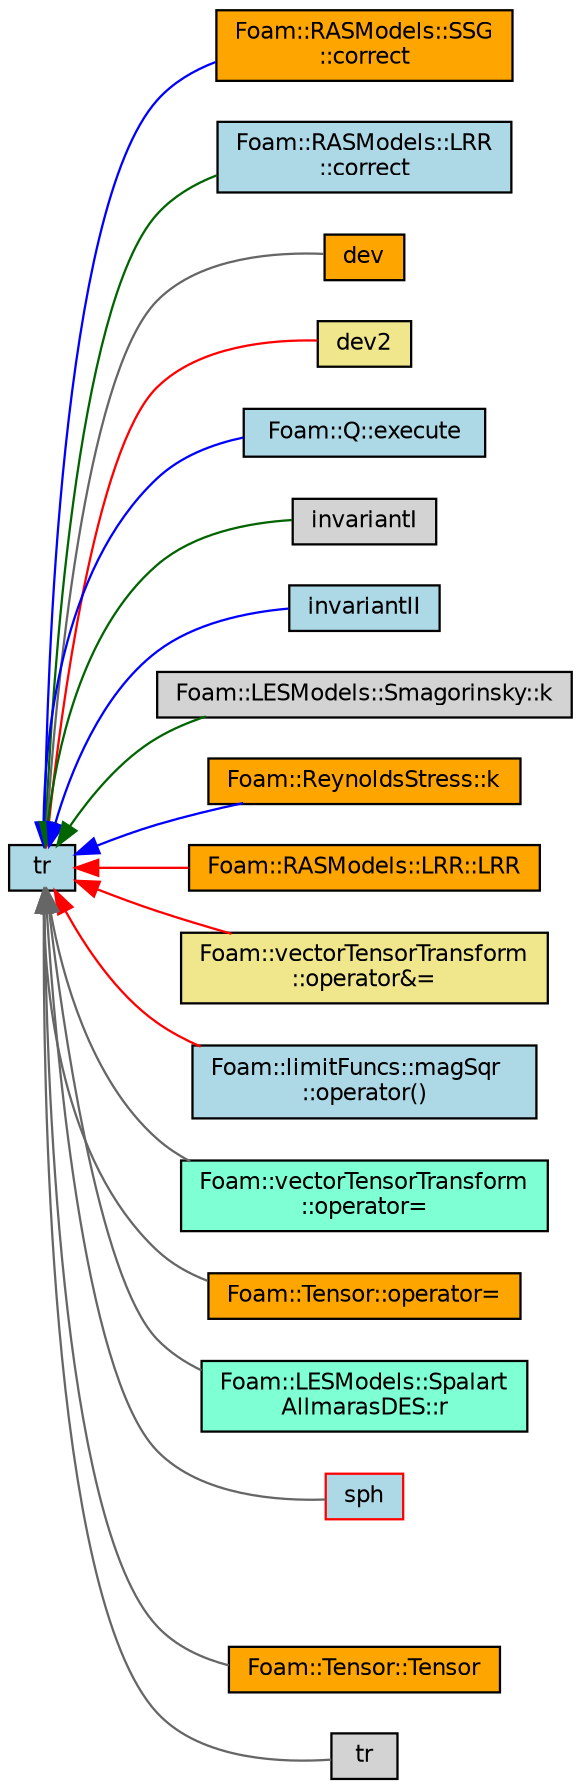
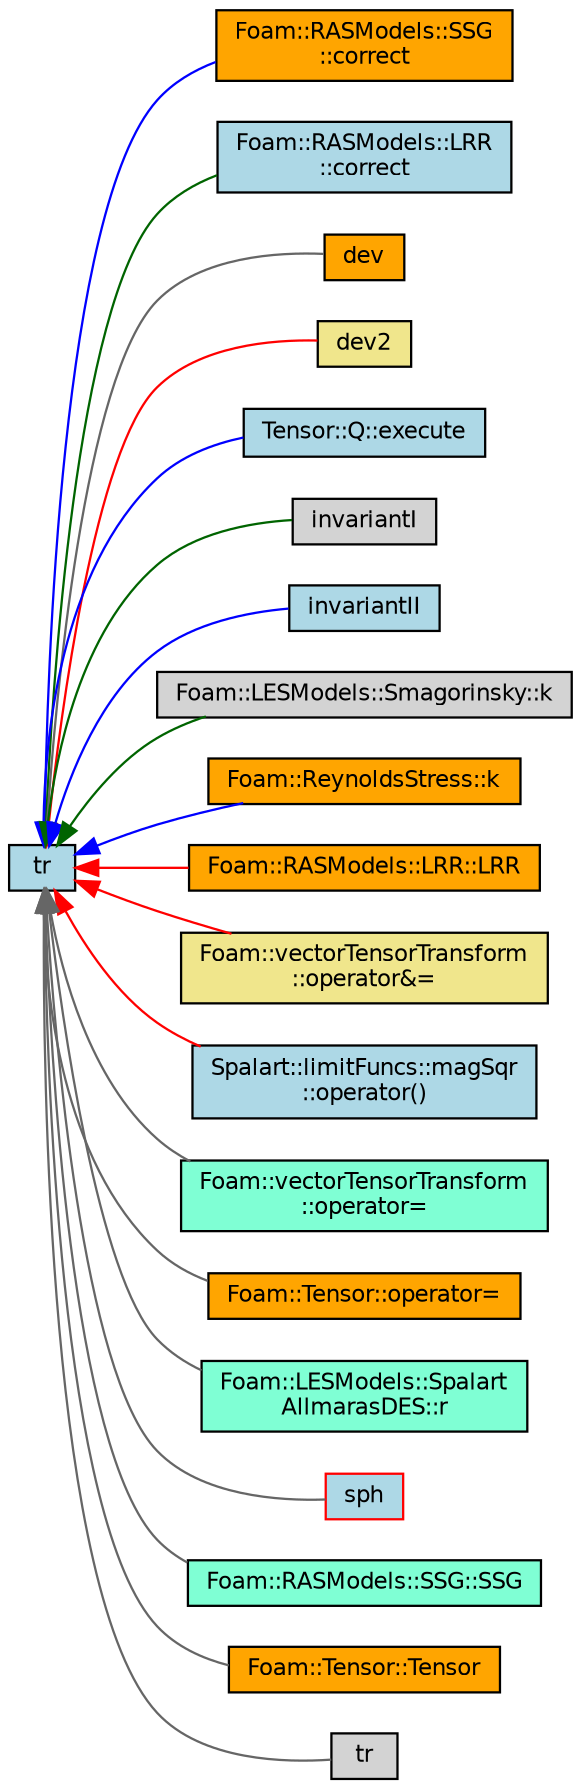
  digraph {
    rankdir=LR
    node [color=black fillcolor=lightblue fontname=Helvetica fontsize=10 shape=record style=filled]
    edge [color=gray40 dir=back fontname=Helvetica fontsize=10 labelfontname=Helvetica labelfontsize=10 style=solid]
    n1 [fontcolor=black height=0.2 label=tr width=0.4]
    n2 [fillcolor=orange height=0.2 label="Foam::RASModels::SSG\l::correct" width=0.4]
    n3 [height=0.2 label="Foam::RASModels::LRR\l::correct" width=0.4]
    n4 [fillcolor=orange height=0.2 label=dev width=0.4]
    n5 [fillcolor=khaki height=0.2 label=dev2 width=0.4]
-   n6 [height=0.2 label="Foam::Q::execute" width=0.4]
+   n6 [height=0.2 label="Tensor::Q::execute" width=0.4]
    n7 [fillcolor=lightgrey height=0.2 label=invariantI width=0.4]
    n8 [height=0.2 label=invariantII width=0.4]
    n9 [fillcolor=lightgrey height=0.2 label="Foam::LESModels::Smagorinsky::k" width=0.4]
    n10 [fillcolor=orange height=0.2 label="Foam::ReynoldsStress::k" width=0.4]
    n11 [fillcolor=orange height=0.2 label="Foam::RASModels::LRR::LRR" width=0.4]
    n12 [fillcolor=khaki height=0.2 label="Foam::vectorTensorTransform\l::operator&=" width=0.4]
-   n13 [height=0.2 label="Foam::limitFuncs::magSqr\l::operator()" width=0.4]
+   n13 [height=0.2 label="Spalart::limitFuncs::magSqr\l::operator()" width=0.4]
    n14 [fillcolor=aquamarine height=0.2 label="Foam::vectorTensorTransform\l::operator=" width=0.4]
    n15 [fillcolor=orange height=0.2 label="Foam::Tensor::operator=" width=0.4]
    n16 [fillcolor=aquamarine height=0.2 label="Foam::LESModels::Spalart\lAllmarasDES::r" width=0.4]
    n17 [color=red height=0.2 label=sph width=0.4]
+   n18 [fillcolor=aquamarine height=0.2 label="Foam::RASModels::SSG::SSG" width=0.4]
    n19 [fillcolor=orange height=0.2 label="Foam::Tensor::Tensor" width=0.4]
    n20 [fillcolor=lightgrey height=0.2 label=tr width=0.4]
    n1 -> n2 [color=blue]
    n1 -> n3 [color=darkgreen]
    n1 -> n4
    n1 -> n5 [color=red]
    n1 -> n6 [color=blue]
    n1 -> n7 [color=darkgreen]
    n1 -> n8 [color=blue]
    n1 -> n9 [color=darkgreen]
    n1 -> n10 [color=blue]
    n1 -> n11 [color=red]
    n1 -> n12 [color=red]
    n1 -> n13 [color=red]
    n1 -> n14
    n1 -> n15
    n1 -> n16
    n1 -> n17
+   n1 -> n18
    n1 -> n19
    n1 -> n20
  }
